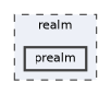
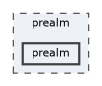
  digraph {
    compound=true
    n1 [color=grey25 fillcolor="#edf0f7" fontname=Helvetica fontsize=10 height=0.2 label=prealm shape=box style="filled,bold" width=0.4]
    subgraph cluster_1 {
      bgcolor="#edf0f7"
      fontname=Helvetica
      fontsize=10
-     label=realm
+     label=prealm
      pencolor=grey25
      style="filled,dashed"
      n1
    }
  }
